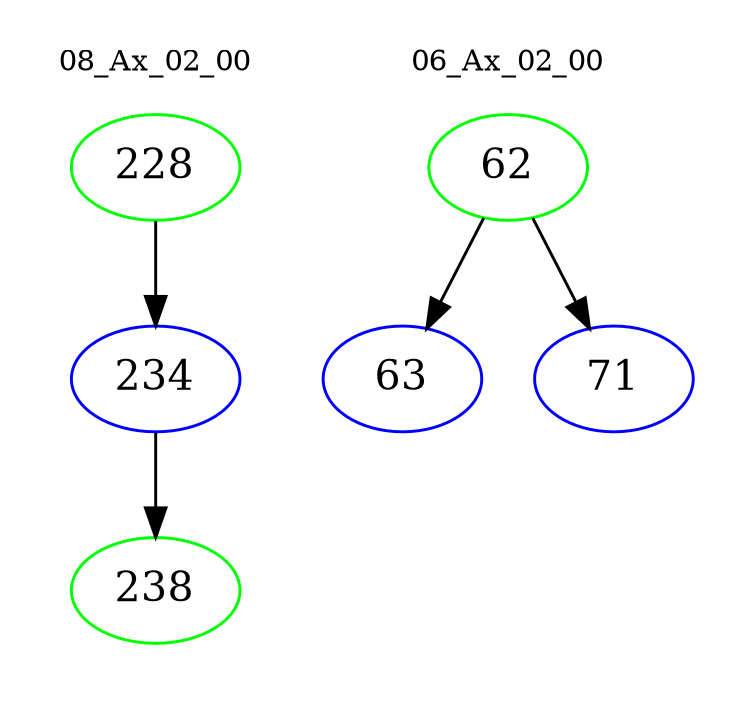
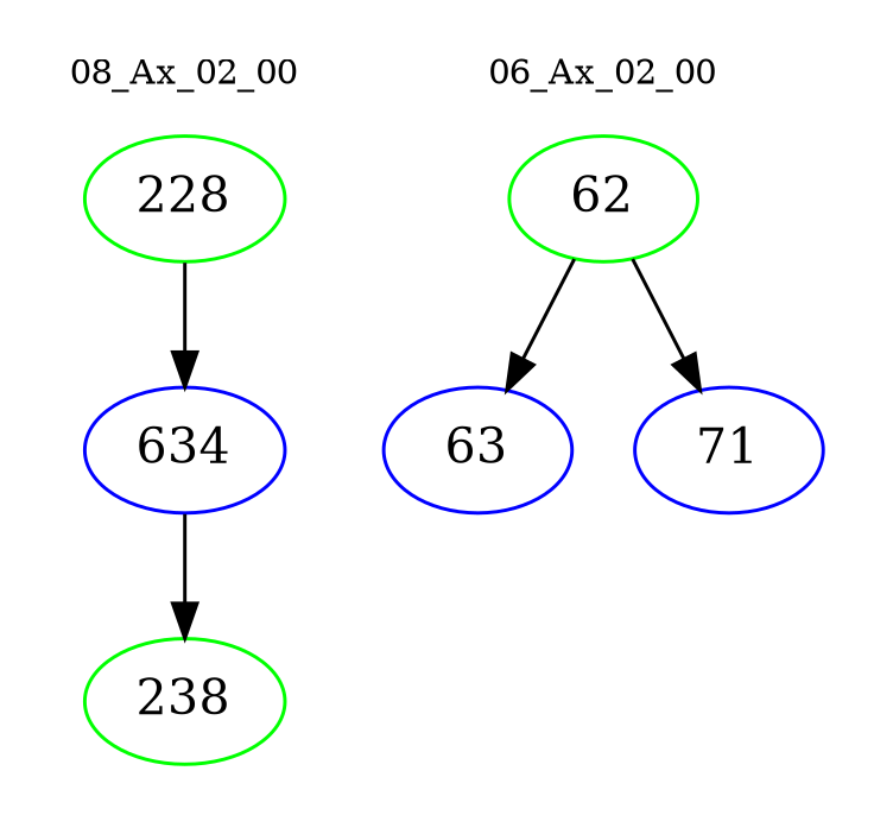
  digraph {
    node [color=green]
    edge [color=black]
    n1 [label=228]
-   n2 [color=blue label=234]
+   n2 [color=blue label=634]
    n3 [label=238]
    n4 [label=62]
    n5 [color=blue label=63]
    n6 [color=blue label=71]
    subgraph cluster_1 {
      color=white
      fontsize=10
      label="08_Ax_02_00"
      n1
      n2
      n3
    }
    subgraph cluster_2 {
      color=white
      fontsize=10
      label="06_Ax_02_00"
      n4
      n5
      n6
    }
    n1 -> n2
    n2 -> n3
    n4 -> n5
    n4 -> n6
  }
